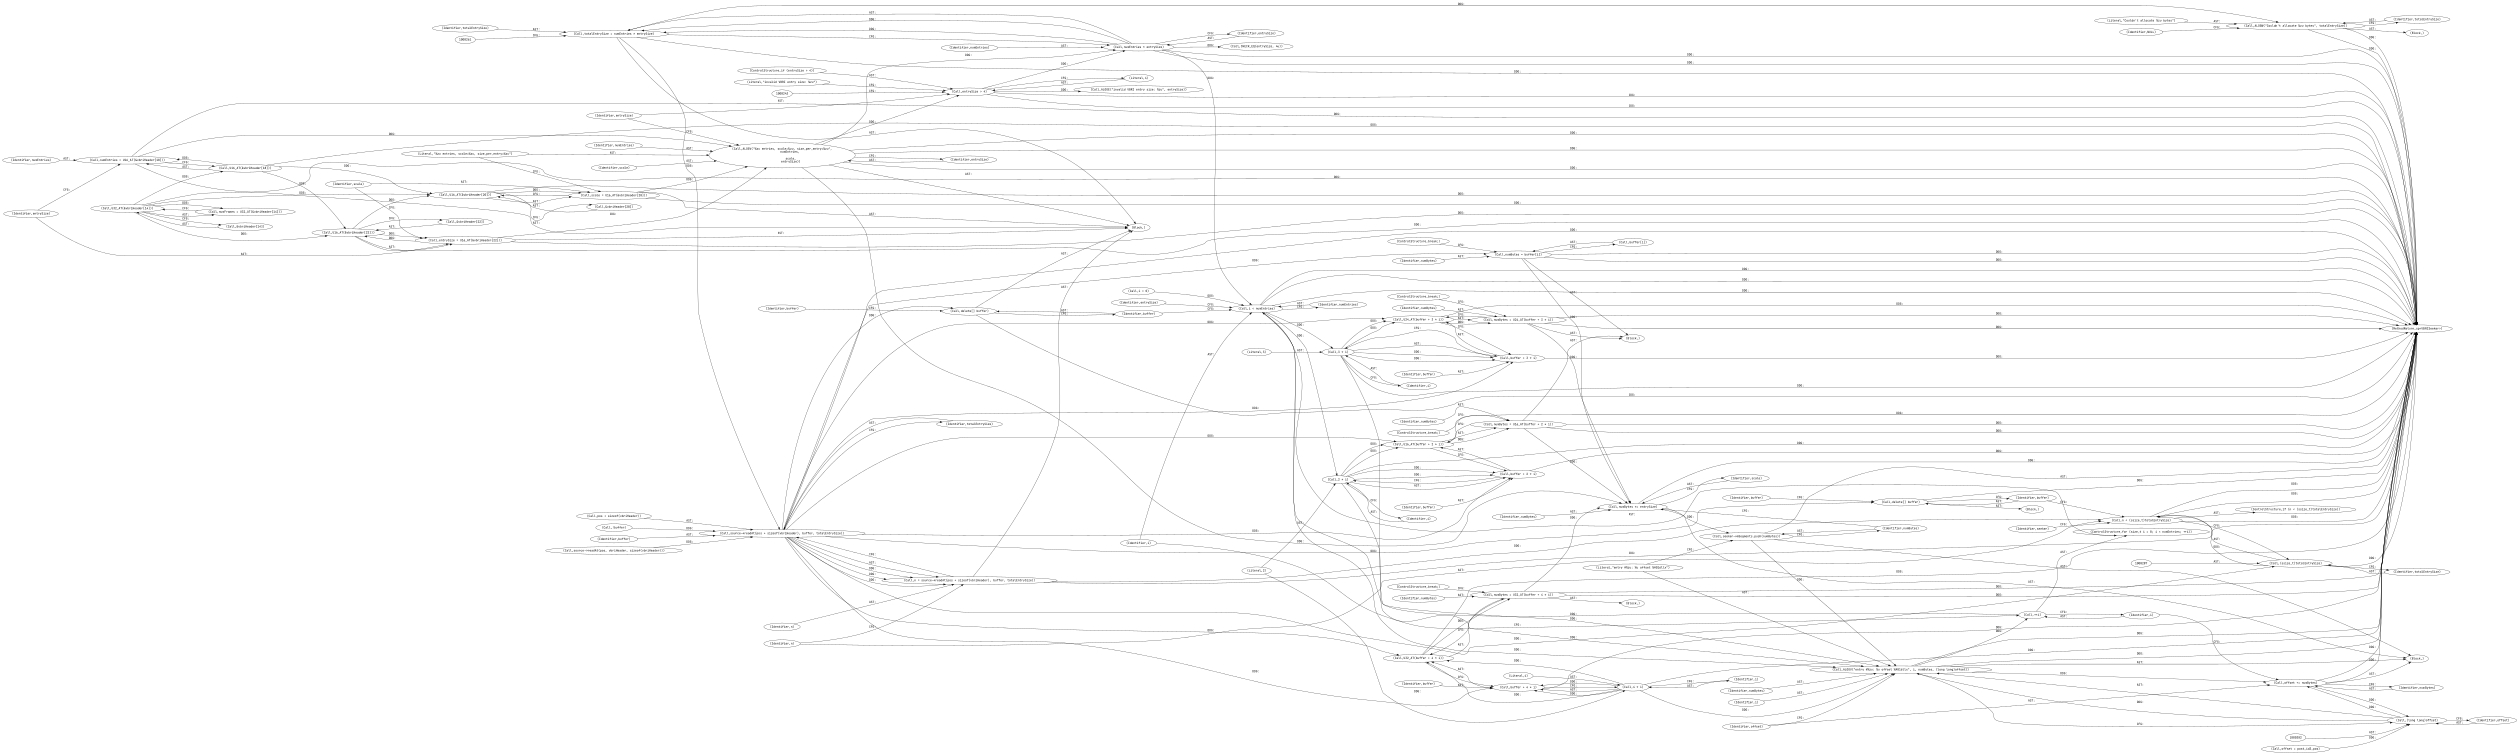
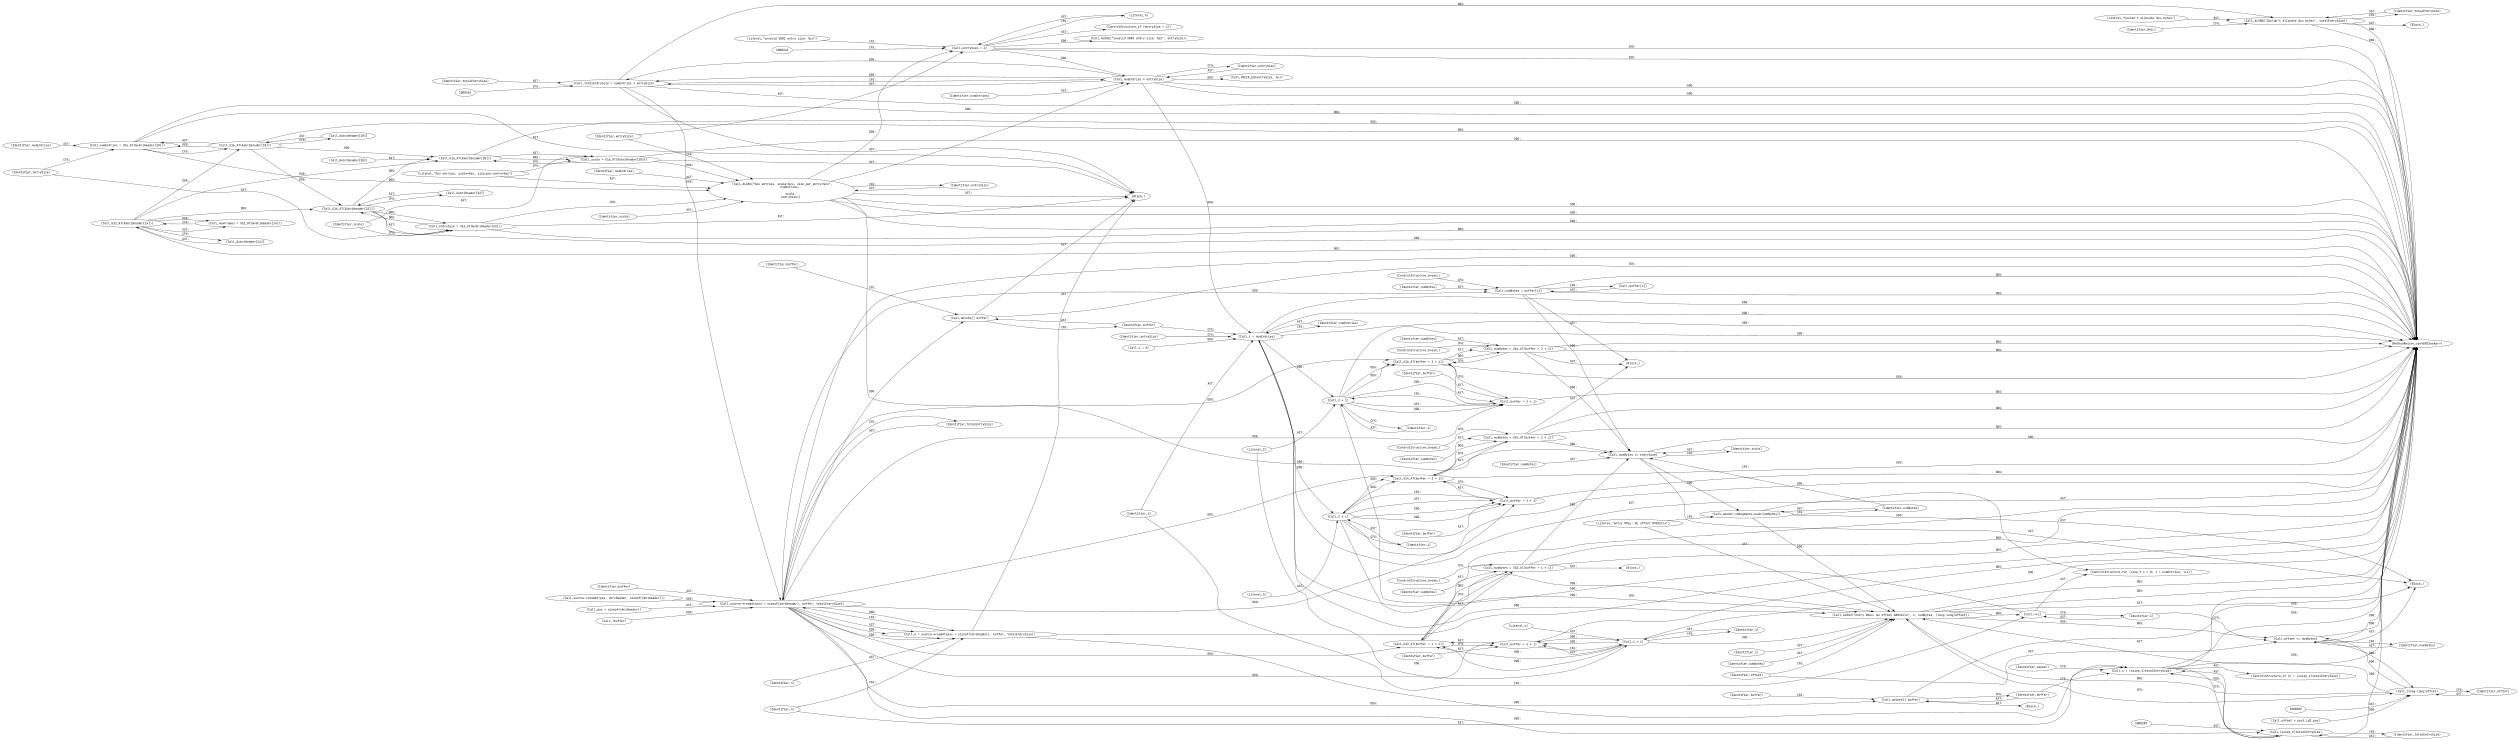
  digraph {
    fontname="JetBrains Mono"
    rankdir=LR
    node [fontname="JetBrains Mono"]
    edge [fontname="JetBrains Mono"]
    n1 [label="(Call,totalEntrySize = numEntries * entrySize)"]
    n2 [label="(Call,numEntries * entrySize)"]
    n3 [label="(Call,ALOGW(\"Couldn't allocate %zu bytes\", totalEntrySize))"]
    n4 [label="(Call,source->readAt(pos + sizeof(vbriHeader), buffer, totalEntrySize))"]
    n5 [label="(Block,)"]
    n6 [label="(MethodReturn,sp<VBRISeeker>)"]
    n7 [label="(Call,i < numEntries)"]
    n8 [label="(Identifier,entrySize)"]
    n9 [label="(Call,CHECK_EQ(entrySize, 4u))"]
    n10 [label="(Block,)"]
    n11 [label="(Identifier,totalEntrySize)"]
    n12 [label="(Call,n = source->readAt(pos + sizeof(vbriHeader), buffer, totalEntrySize))"]
    n13 [label="(Call,(ssize_t)totalEntrySize)"]
    n14 [label="(Call,delete[] buffer)"]
    n15 [label="(Call,numBytes = buffer[i])"]
    n16 [label="(Call,U16_AT(buffer + 2 * i))"]
    n17 [label="(Call,buffer + 2 * i)"]
    n18 [label="(Call,U24_AT(buffer + 3 * i))"]
    n19 [label="(Call,buffer + 3 * i)"]
    n20 [label="(Call,U32_AT(buffer + 4 * i))"]
    n21 [label="(Call,buffer + 4 * i)"]
    n22 [label="(Call,delete[] buffer)"]
    n23 [label="(Identifier,totalEntrySize)"]
    n24 [label="(Call,ALOGV(\"entry #%zu: %u offset %#016llx\", i, numBytes, (long long)offset))"]
    n25 [label="(ControlStructure,for (size_t i = 0; i < numEntries; ++i))"]
    n26 [label="(Call,2 * i)"]
    n27 [label="(Call,3 * i)"]
    n28 [label="(Identifier,numEntries)"]
    n29 [label="(Call,ALOGV(\"%zu entries, scale=%zu, size_per_entry=%zu\",\n         numEntries,\n\n          scale,\n          entrySize))"]
    n30 [label="(Call,entrySize > 4)"]
    n31 [label="(Call,numBytes *= entrySize)"]
    n32 [label="(Identifier,entrySize)"]
    n33 [label="(ControlStructure,if (entrySize > 4))"]
    n34 [label="(Call,ALOGE(\"invalid VBRI entry size: %zu\", entrySize))"]
    n35 [label="(Literal,4)"]
    n36 [label="(Call,seeker->mSegments.push(numBytes))"]
    n37 [label="(Identifier,scale)"]
    n38 [label="(Block,)"]
    n39 [label="(Call,numEntries = U16_AT(&vbriHeader[18]))"]
    n40 [label="(Call,U16_AT(&vbriHeader[18]))"]
    n41 [label="(Call,U16_AT(&vbriHeader[20]))"]
    n42 [label="(Call,U16_AT(&vbriHeader[22]))"]
+   n43 [label="(Call,&vbriHeader[18])"]
    n44 [label="(Call,scale = U16_AT(&vbriHeader[20]))"]
    n45 [label="(Call,&vbriHeader[20])"]
    n46 [label="(Call,entrySize = U16_AT(&vbriHeader[22]))"]
    n47 [label="(Call,&vbriHeader[22])"]
    n48 [label="(Call,U32_AT(&vbriHeader[14]))"]
    n49 [label="(Call,numFrames = U32_AT(&vbriHeader[14]))"]
    n50 [label="(Call,&vbriHeader[14])"]
    n51 [label="(Call,n < (ssize_t)totalEntrySize)"]
    n52 [label="(Identifier,totalEntrySize)"]
    n53 [label="(Identifier,buffer)"]
    n54 [label="(Block,)"]
    n55 [label="(Call,buffer[i])"]
    n56 [label="(Block,)"]
    n57 [label="(Call,numBytes = U16_AT(buffer + 2 * i))"]
    n58 [label="(Call,numBytes = U24_AT(buffer + 3 * i))"]
    n59 [label="(Call,numBytes = U32_AT(buffer + 4 * i))"]
    n60 [label="(Call,4 * i)"]
    n61 [label="(Identifier,buffer)"]
    n62 [label="(ControlStructure,if (n < (ssize_t)totalEntrySize))"]
    n63 [label="(Identifier,numBytes)"]
    n64 [label="(Call,++i)"]
    n65 [label="(Call,offset += numBytes)"]
    n66 [label="(Call,(long long)offset)"]
    n67 [label="(Identifier,i)"]
    n68 [label="(Identifier,numBytes)"]
    n69 [label="(Identifier,offset)"]
    n70 [label="(Identifier,i)"]
    n71 [label="(Identifier,i)"]
    n72 [label="(Identifier,i)"]
    n73 [label="(Block,)"]
    n74 [label="(Identifier,numEntries)"]
    n75 [label="(Identifier,numBytes)"]
    n76 [label="(Literal,4)"]
    n77 [label="(Identifier,numBytes)"]
    n78 [label="(Literal,2)"]
    n79 [label="(Identifier,buffer)"]
    n80 [label="(ControlStructure,break;)"]
    n81 [label="(Identifier,buffer)"]
    n82 [label="(Identifier,entrySize)"]
    n83 [label="(Identifier,offset)"]
    n84 [label="(Identifier,NULL)"]
    n85 [label="(Identifier,numBytes)"]
    n86 [label="(Call,source->readAt(pos, vbriHeader, sizeof(vbriHeader)))"]
    n87 [label="(ControlStructure,break;)"]
    n88 [label="(Identifier,buffer)"]
    n89 [label="(Identifier,buffer)"]
    n90 [label="(Identifier,buffer)"]
    n91 [label="(Identifier,seeker)"]
    n92 [label="(Identifier,n)"]
    n93 [label="(ControlStructure,break;)"]
    n94 [label="(Literal,\"invalid VBRI entry size: %zu\")"]
    n95 [label="(Identifier,scale)"]
    n96 [label="(Identifier,i)"]
    n97 [label="(Identifier,entrySize)"]
    n98 [label="(Identifier,i)"]
    n99 [label="(Call,pos + sizeof(vbriHeader))"]
    n100 [label="(Identifier,buffer)"]
    n101 [label="(Identifier,scale)"]
    n102 [label="(ControlStructure,break;)"]
    n103 [label="(Literal,\"%zu entries, scale=%zu, size_per_entry=%zu\")"]
    n104 [label="(Identifier,numBytes)"]
    n105 [label="(Identifier,numBytes)"]
    n106 [label="(Identifier,n)"]
    n107 [label="(Identifier,totalEntrySize)"]
    n108 [label="(Identifier,numEntries)"]
    n109 [label="(Call,i = 0)"]
    n110 [label="(Identifier,numBytes)"]
    n111 [label="(Literal,\"Couldn't allocate %zu bytes\")"]
    n112 [label="(Literal,3)"]
    n113 [label="(Identifier,entrySize)"]
    n114 [label="(Literal,\"entry #%zu: %u offset %#016llx\")"]
    n115 [label="(Call,offset = post_id3_pos)"]
    n116 [label="(Identifier,numEntries)"]
    n117 [label="(Call,!buffer)"]
    1000261
    1000243
    1000287
    1000382
    n1 -> n2 [label="CFG: "]
    n1 -> n3 [label="DDG: "]
    n1 -> n4 [label="DDG: "]
    n1 -> n5 [label="AST: "]
    n1 -> n6 [label="DDG: "]
    n2 -> n1 [label="AST: "]
    n2 -> n1 [label="DDG: "]
    n2 -> n1 [label="DDG: "]
    n2 -> n6 [label="DDG: "]
    n2 -> n6 [label="DDG: "]
    n2 -> n7 [label="DDG: "]
    n2 -> n8 [label="CFG: "]
    n2 -> n9 [label="DDG: "]
    n3 -> n6 [label="DDG: "]
    n3 -> n6 [label="DDG: "]
    n3 -> n10 [label="AST: "]
    n3 -> n11 [label="CFG: "]
    n4 -> n6 [label="DDG: "]
    n4 -> n12 [label="AST: "]
    n4 -> n12 [label="DDG: "]
    n4 -> n12 [label="DDG: "]
    n4 -> n12 [label="DDG: "]
    n4 -> n13 [label="DDG: "]
    n4 -> n14 [label="DDG: "]
    n4 -> n15 [label="DDG: "]
    n4 -> n16 [label="DDG: "]
    n4 -> n17 [label="DDG: "]
    n4 -> n18 [label="DDG: "]
    n4 -> n19 [label="DDG: "]
    n4 -> n20 [label="DDG: "]
    n4 -> n21 [label="DDG: "]
    n4 -> n22 [label="DDG: "]
    n4 -> n23 [label="CFG: "]
    n7 -> n6 [label="DDG: "]
    n7 -> n6 [label="DDG: "]
    n7 -> n6 [label="DDG: "]
    n7 -> n24 [label="DDG: "]
    n7 -> n25 [label="AST: "]
    n7 -> n26 [label="DDG: "]
    n7 -> n27 [label="DDG: "]
    n7 -> n28 [label="CFG: "]
    n8 -> n2 [label="AST: "]
    n11 -> n3 [label="AST: "]
    n12 -> n4 [label="CFG: "]
    n12 -> n5 [label="AST: "]
    n12 -> n6 [label="DDG: "]
    n12 -> n51 [label="DDG: "]
    n13 -> n6 [label="DDG: "]
    n13 -> n51 [label="AST: "]
    n13 -> n51 [label="DDG: "]
    n13 -> n52 [label="CFG: "]
    n14 -> n6 [label="DDG: "]
    n14 -> n53 [label="CFG: "]
    n14 -> n54 [label="AST: "]
    n15 -> n6 [label="DDG: "]
    n15 -> n6 [label="DDG: "]
    n15 -> n31 [label="DDG: "]
    n15 -> n55 [label="CFG: "]
    n15 -> n56 [label="AST: "]
    n16 -> n6 [label="DDG: "]
    n16 -> n17 [label="CFG: "]
    n16 -> n57 [label="AST: "]
    n16 -> n57 [label="DDG: "]
    n17 -> n6 [label="DDG: "]
    n17 -> n16 [label="AST: "]
    n17 -> n26 [label="CFG: "]
    n18 -> n6 [label="DDG: "]
    n18 -> n19 [label="CFG: "]
    n18 -> n58 [label="AST: "]
    n18 -> n58 [label="DDG: "]
    n19 -> n6 [label="DDG: "]
    n19 -> n18 [label="AST: "]
    n19 -> n27 [label="CFG: "]
    n20 -> n6 [label="DDG: "]
    n20 -> n21 [label="CFG: "]
    n20 -> n59 [label="AST: "]
    n20 -> n59 [label="DDG: "]
    n21 -> n6 [label="DDG: "]
    n21 -> n20 [label="AST: "]
    n21 -> n60 [label="CFG: "]
    n22 -> n5 [label="AST: "]
    n22 -> n6 [label="DDG: "]
    n22 -> n61 [label="CFG: "]
    n23 -> n4 [label="AST: "]
    n24 -> n6 [label="DDG: "]
    n24 -> n6 [label="DDG: "]
    n24 -> n38 [label="AST: "]
    n24 -> n64 [label="DDG: "]
    n24 -> n65 [label="DDG: "]
    n24 -> n66 [label="CFG: "]
    n26 -> n6 [label="DDG: "]
    n26 -> n16 [label="DDG: "]
    n26 -> n16 [label="DDG: "]
    n26 -> n17 [label="AST: "]
    n26 -> n17 [label="DDG: "]
    n26 -> n17 [label="DDG: "]
    n26 -> n24 [label="DDG: "]
    n26 -> n70 [label="CFG: "]
    n27 -> n6 [label="DDG: "]
    n27 -> n18 [label="DDG: "]
    n27 -> n18 [label="DDG: "]
    n27 -> n19 [label="AST: "]
    n27 -> n19 [label="DDG: "]
    n27 -> n19 [label="DDG: "]
    n27 -> n24 [label="DDG: "]
    n27 -> n71 [label="CFG: "]
    n28 -> n7 [label="AST: "]
    n29 -> n2 [label="DDG: "]
    n29 -> n5 [label="AST: "]
    n29 -> n6 [label="DDG: "]
    n29 -> n6 [label="DDG: "]
    n29 -> n6 [label="DDG: "]
    n29 -> n30 [label="DDG: "]
    n29 -> n31 [label="DDG: "]
    n29 -> n32 [label="CFG: "]
    n30 -> n2 [label="DDG: "]
    n30 -> n6 [label="DDG: "]
    n30 -> n6 [label="DDG: "]
-   n33 -> n30 [label="AST: "]
+   n30 -> n33 [label="AST: "]
    n30 -> n34 [label="DDG: "]
    n30 -> n35 [label="CFG: "]
    n31 -> n6 [label="DDG: "]
    n31 -> n36 [label="DDG: "]
    n31 -> n37 [label="CFG: "]
    n31 -> n38 [label="AST: "]
    n32 -> n29 [label="AST: "]
    n35 -> n30 [label="AST: "]
    n36 -> n6 [label="AST: "]
    n36 -> n24 [label="DDG: "]
    n36 -> n38 [label="AST: "]
    n36 -> n63 [label="CFG: "]
    n37 -> n31 [label="AST: "]
    n39 -> n5 [label="AST: "]
    n39 -> n6 [label="DDG: "]
    n39 -> n29 [label="DDG: "]
    n39 -> n40 [label="CFG: "]
    n40 -> n6 [label="DDG: "]
    n40 -> n39 [label="AST: "]
    n40 -> n39 [label="DDG: "]
    n40 -> n41 [label="DDG: "]
    n40 -> n42 [label="DDG: "]
+   n40 -> n43 [label="CFG: "]
    n41 -> n6 [label="DDG: "]
    n41 -> n44 [label="AST: "]
    n41 -> n44 [label="DDG: "]
-   n41 -> n45 [label="CFG: "]
    n42 -> n6 [label="DDG: "]
    n42 -> n41 [label="DDG: "]
    n42 -> n46 [label="AST: "]
    n42 -> n46 [label="DDG: "]
    n42 -> n47 [label="CFG: "]
+   n43 -> n40 [label="AST: "]
    n44 -> n5 [label="AST: "]
    n44 -> n6 [label="DDG: "]
    n44 -> n29 [label="DDG: "]
    n44 -> n41 [label="CFG: "]
    n45 -> n41 [label="AST: "]
    n46 -> n5 [label="AST: "]
    n46 -> n6 [label="DDG: "]
    n46 -> n29 [label="DDG: "]
    n46 -> n42 [label="DDG: "]
    n47 -> n42 [label="AST: "]
    n48 -> n6 [label="DDG: "]
    n48 -> n40 [label="DDG: "]
    n48 -> n41 [label="DDG: "]
    n48 -> n42 [label="DDG: "]
    n48 -> n49 [label="AST: "]
    n48 -> n49 [label="DDG: "]
    n48 -> n50 [label="CFG: "]
    n49 -> n48 [label="CFG: "]
    n50 -> n48 [label="AST: "]
    n51 -> n6 [label="DDG: "]
    n51 -> n6 [label="DDG: "]
    n51 -> n6 [label="DDG: "]
    n51 -> n13 [label="CFG: "]
    n51 -> n62 [label="AST: "]
    n52 -> n13 [label="AST: "]
    n53 -> n14 [label="AST: "]
    n53 -> n51 [label="CFG: "]
    n55 -> n15 [label="AST: "]
    n57 -> n6 [label="DDG: "]
    n57 -> n6 [label="DDG: "]
    n57 -> n16 [label="CFG: "]
    n57 -> n31 [label="DDG: "]
    n57 -> n56 [label="AST: "]
    n58 -> n6 [label="DDG: "]
    n58 -> n6 [label="DDG: "]
    n58 -> n18 [label="CFG: "]
    n58 -> n31 [label="DDG: "]
    n58 -> n56 [label="AST: "]
    n59 -> n6 [label="DDG: "]
    n59 -> n6 [label="DDG: "]
    n59 -> n20 [label="CFG: "]
    n59 -> n31 [label="DDG: "]
    n59 -> n73 [label="AST: "]
    n60 -> n6 [label="DDG: "]
    n60 -> n20 [label="DDG: "]
    n60 -> n20 [label="DDG: "]
    n60 -> n21 [label="AST: "]
    n60 -> n21 [label="DDG: "]
    n60 -> n21 [label="DDG: "]
    n60 -> n24 [label="DDG: "]
    n60 -> n72 [label="CFG: "]
    n61 -> n7 [label="CFG: "]
    n61 -> n22 [label="AST: "]
    n63 -> n31 [label="CFG: "]
    n63 -> n36 [label="AST: "]
    n64 -> n7 [label="DDG: "]
    n64 -> n25 [label="AST: "]
    n64 -> n67 [label="CFG: "]
    n65 -> n6 [label="DDG: "]
    n65 -> n6 [label="DDG: "]
    n65 -> n38 [label="AST: "]
    n65 -> n66 [label="DDG: "]
    n65 -> n68 [label="CFG: "]
    n66 -> n24 [label="AST: "]
    n66 -> n24 [label="DDG: "]
    n66 -> n65 [label="DDG: "]
    n66 -> n69 [label="CFG: "]
    n67 -> n64 [label="AST: "]
    n67 -> n65 [label="CFG: "]
    n68 -> n65 [label="AST: "]
    n69 -> n66 [label="AST: "]
    n70 -> n26 [label="AST: "]
    n71 -> n27 [label="AST: "]
    n72 -> n60 [label="AST: "]
    n74 -> n39 [label="AST: "]
    n75 -> n15 [label="AST: "]
    n76 -> n60 [label="AST: "]
    n77 -> n31 [label="AST: "]
    n78 -> n26 [label="AST: "]
    n78 -> n60 [label="DDG: "]
    n79 -> n14 [label="CFG: "]
    n80 -> n58 [label="CFG: "]
    n81 -> n4 [label="AST: "]
    n82 -> n7 [label="CFG: "]
    n83 -> n24 [label="CFG: "]
    n83 -> n65 [label="AST: "]
    n84 -> n3 [label="CFG: "]
    n85 -> n58 [label="AST: "]
    n86 -> n4 [label="DDG: "]
    n87 -> n59 [label="CFG: "]
    n88 -> n22 [label="CFG: "]
    n89 -> n21 [label="AST: "]
    n90 -> n19 [label="AST: "]
    n91 -> n51 [label="CFG: "]
    n92 -> n12 [label="CFG: "]
    n92 -> n51 [label="AST: "]
    n93 -> n15 [label="CFG: "]
    n94 -> n30 [label="CFG: "]
    n95 -> n44 [label="AST: "]
    n95 -> n46 [label="CFG: "]
    n96 -> n24 [label="AST: "]
    n97 -> n29 [label="CFG: "]
    n97 -> n30 [label="AST: "]
    n98 -> n7 [label="AST: "]
    n98 -> n64 [label="CFG: "]
    n99 -> n4 [label="AST: "]
    n100 -> n17 [label="AST: "]
    n101 -> n29 [label="AST: "]
    n102 -> n57 [label="CFG: "]
    n103 -> n29 [label="AST: "]
    n103 -> n44 [label="CFG: "]
    n104 -> n24 [label="AST: "]
    n105 -> n57 [label="AST: "]
    n106 -> n12 [label="AST: "]
    n107 -> n1 [label="AST: "]
    n108 -> n29 [label="AST: "]
    n109 -> n7 [label="DDG: "]
    n110 -> n59 [label="AST: "]
    n111 -> n3 [label="AST: "]
    n112 -> n27 [label="AST: "]
    n113 -> n39 [label="CFG: "]
    n113 -> n46 [label="AST: "]
    n114 -> n24 [label="AST: "]
    n114 -> n36 [label="CFG: "]
    n115 -> n66 [label="DDG: "]
    n116 -> n2 [label="AST: "]
    n117 -> n4 [label="DDG: "]
    1000261 -> n1 [label="CFG: "]
    1000243 -> n30 [label="CFG: "]
    1000287 -> n13 [label="AST: "]
    1000382 -> n66 [label="AST: "]
  }
